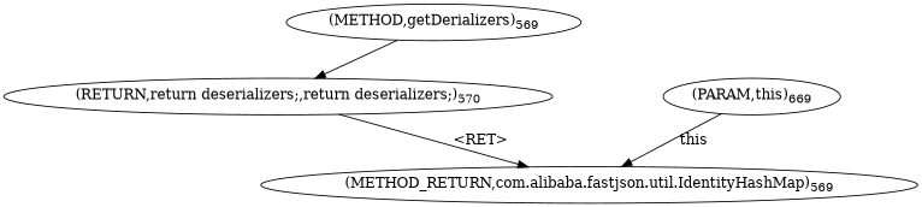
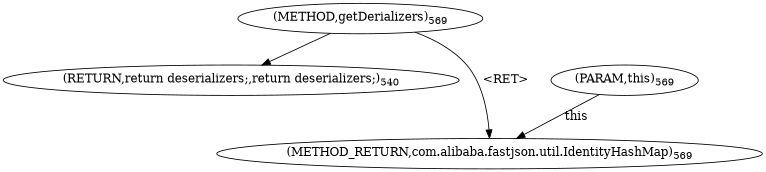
  digraph {
    n1 [label=<(METHOD,getDerializers)<SUB>569</SUB>>]
-   n2 [label=<(RETURN,return deserializers;,return deserializers;)<SUB>570</SUB>>]
-   n3 [label=<(PARAM,this)<SUB>669</SUB>>]
+   n2 [label=<(RETURN,return deserializers;,return deserializers;)<SUB>540</SUB>>]
+   n3 [label=<(PARAM,this)<SUB>569</SUB>>]
    n4 [label=<(METHOD_RETURN,com.alibaba.fastjson.util.IdentityHashMap)<SUB>569</SUB>>]
    n1 -> n2
-   n2 -> n4 [label="&lt;RET&gt;"]
+   n1 -> n4 [label="&lt;RET&gt;"]
    n3 -> n4 [label=this]
  }
